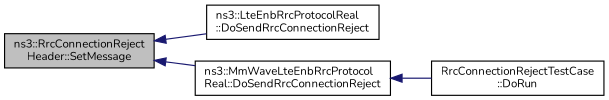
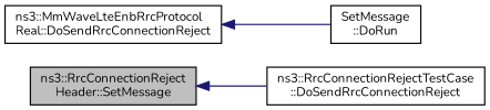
  digraph {
    fontname=Nunito
    rankdir=LR
    node [color=black fillcolor=white fontname=Nunito fontsize=10 shape=record style=filled]
    edge [color=midnightblue dir=back fontname=Nunito fontsize=10 labelfontname=Helvetica labelfontsize=10 style=solid]
    n1 [fillcolor=grey75 fontcolor=black height=0.2 label="ns3::RrcConnectionReject\lHeader::SetMessage" width=0.4]
-   n2 [height=0.2 label="ns3::LteEnbRrcProtocolReal\l::DoSendRrcConnectionReject" width=0.4]
+   n2 [height=0.2 label="ns3::RrcConnectionRejectTestCase\l::DoSendRrcConnectionReject" width=0.4]
    n3 [height=0.2 label="ns3::MmWaveLteEnbRrcProtocol\lReal::DoSendRrcConnectionReject" width=0.4]
-   n4 [height=0.2 label="RrcConnectionRejectTestCase\l::DoRun" width=0.4]
+   n4 [height=0.2 label="SetMessage\l::DoRun" width=0.4]
    n1 -> n2
-   n1 -> n3
    n3 -> n4
  }
